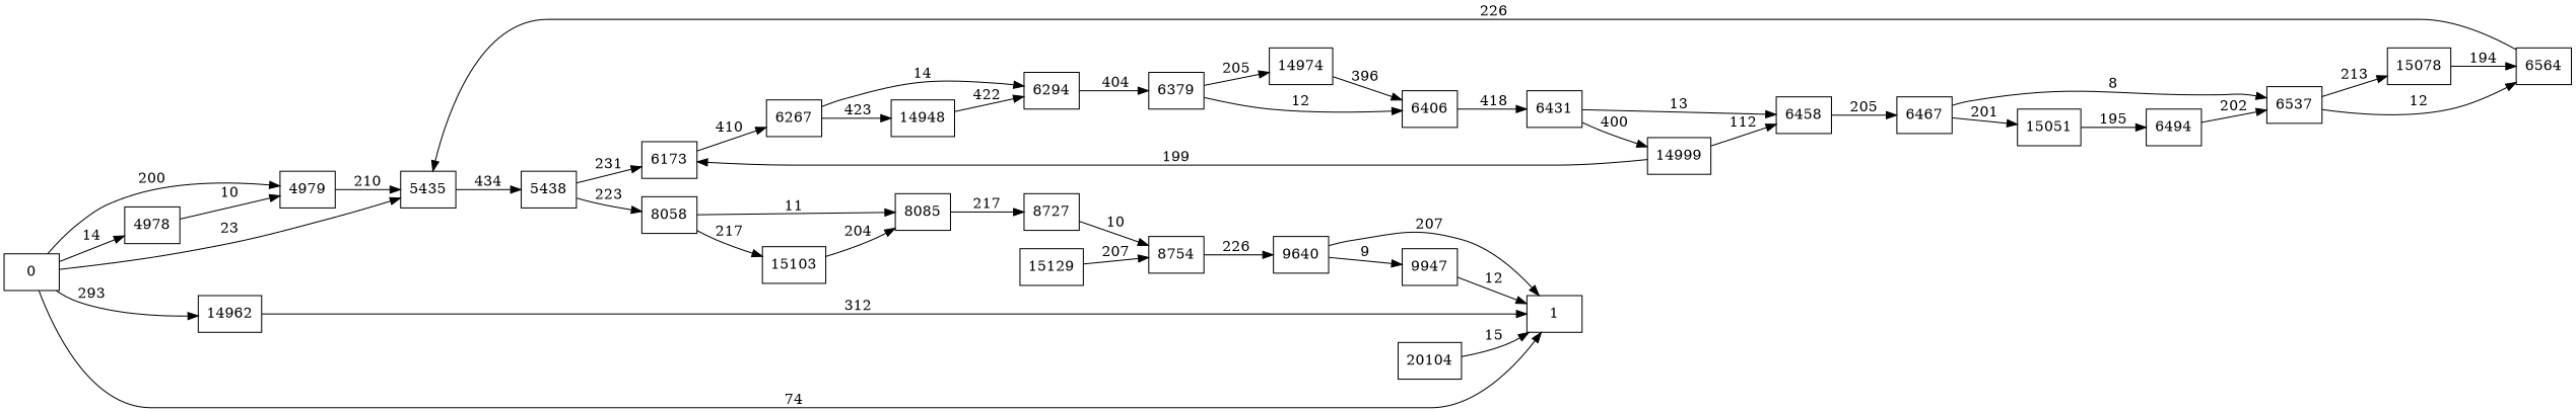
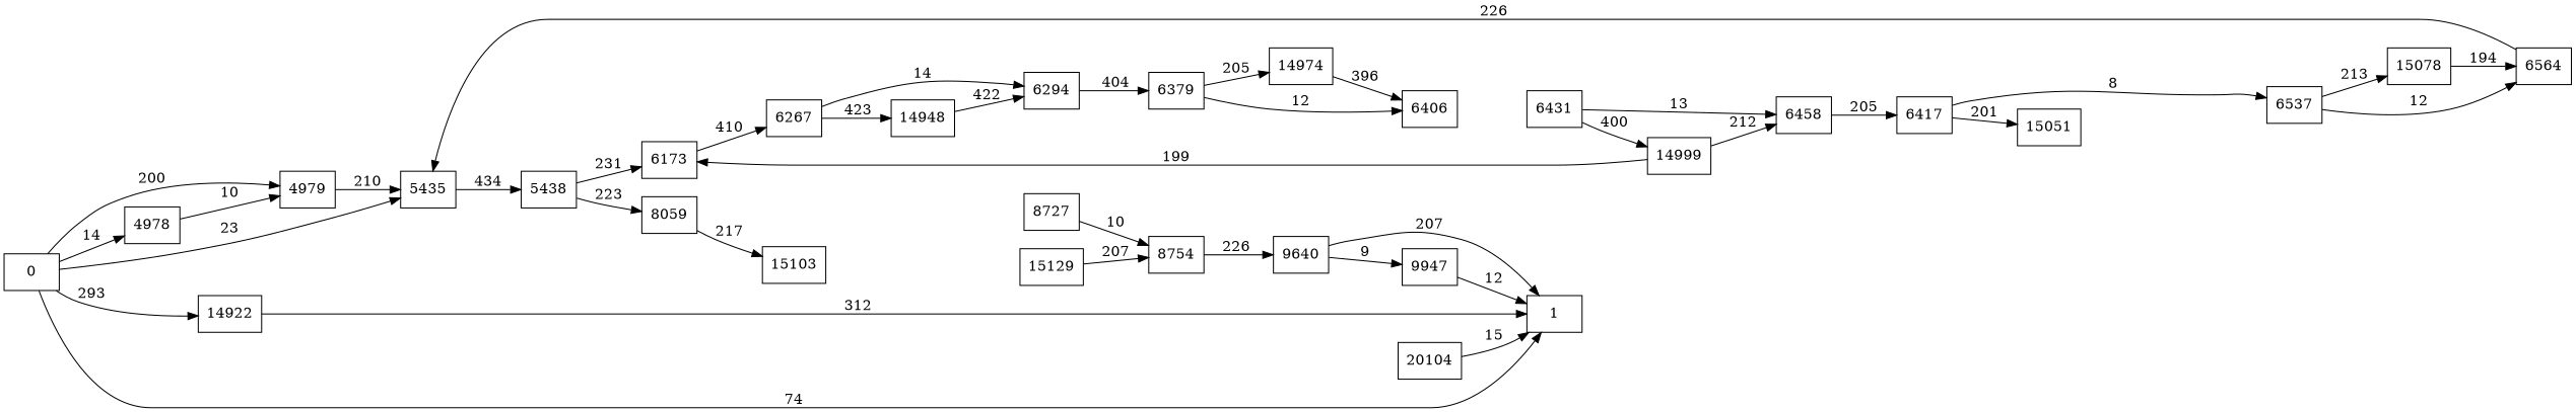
  digraph {
    rankdir=LR
    node [shape=rectangle]
    4978
    4979
    5435
    5438
    6173
-   8058
+   8058 [label=8059]
    6267
-   8085
    15103
    6294
    14948
    8727
    6379
    6406
    14974
    6431
    6458
    14999
-   6467
+   6467 [label=6417]
    15051
    6537
-   6494
    6564
    n24 [label=15078]
    8754
    9640
    15129
    1
    9947
-   14922 [label=14962]
+   14922
    20104
    0
    4978 -> 4979 [label=10]
    4979 -> 5435 [label=210]
    5435 -> 5438 [label=434]
    5438 -> 6173 [label=231]
    5438 -> 8058 [label=223]
    6173 -> 6267 [label=410]
-   8058 -> 8085 [label=11]
    8058 -> 15103 [label=217]
    6267 -> 6294 [label=14]
    6267 -> 14948 [label=423]
-   8085 -> 8727 [label=217]
-   15103 -> 8085 [label=204]
    6294 -> 6379 [label=404]
    14948 -> 6294 [label=422]
    8727 -> 8754 [label=10]
    6379 -> 6406 [label=12]
    6379 -> 14974 [label=205]
-   6406 -> 6431 [label=418]
    14974 -> 6406 [label=396]
    6431 -> 6458 [label=13]
    6431 -> 14999 [label=400]
    6458 -> 6467 [label=205]
    14999 -> 6173 [label=199]
-   14999 -> 6458 [label=112]
+   14999 -> 6458 [label=212]
    6467 -> 15051 [label=201]
    6467 -> 6537 [label=8]
-   15051 -> 6494 [label=195]
    6537 -> 6564 [label=12]
    6537 -> n24 [label=213]
-   6494 -> 6537 [label=202]
    6564 -> 5435 [label=226]
    n24 -> 6564 [label=194]
    8754 -> 9640 [label=226]
    9640 -> 1 [label=207]
    9640 -> 9947 [label=9]
    15129 -> 8754 [label=207]
    9947 -> 1 [label=12]
    14922 -> 1 [label=312]
    20104 -> 1 [label=15]
    0 -> 4978 [label=14]
    0 -> 4979 [label=200]
    0 -> 5435 [label=23]
    0 -> 1 [label=74]
    0 -> 14922 [label=293]
  }
